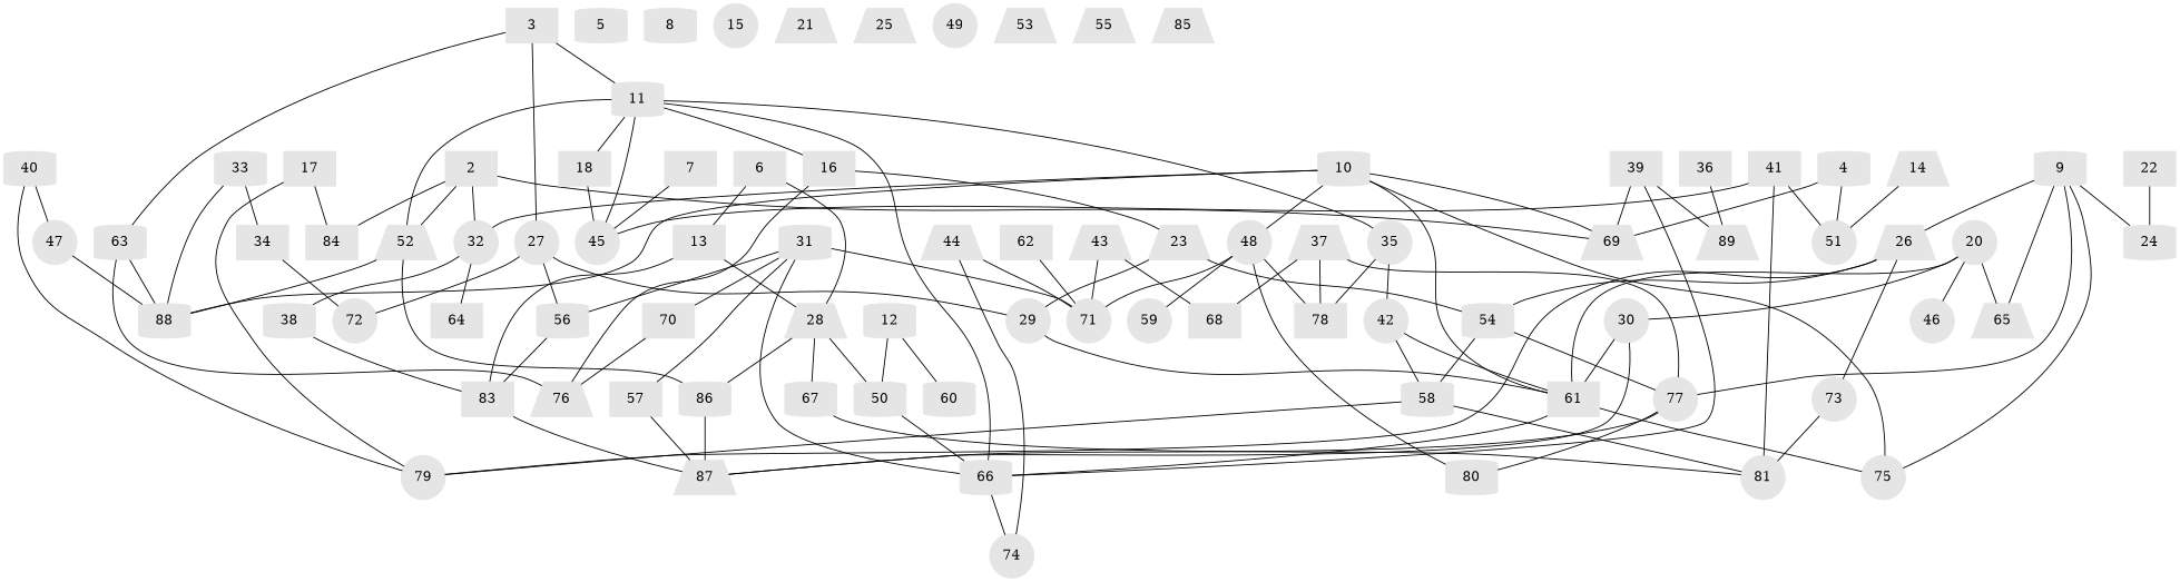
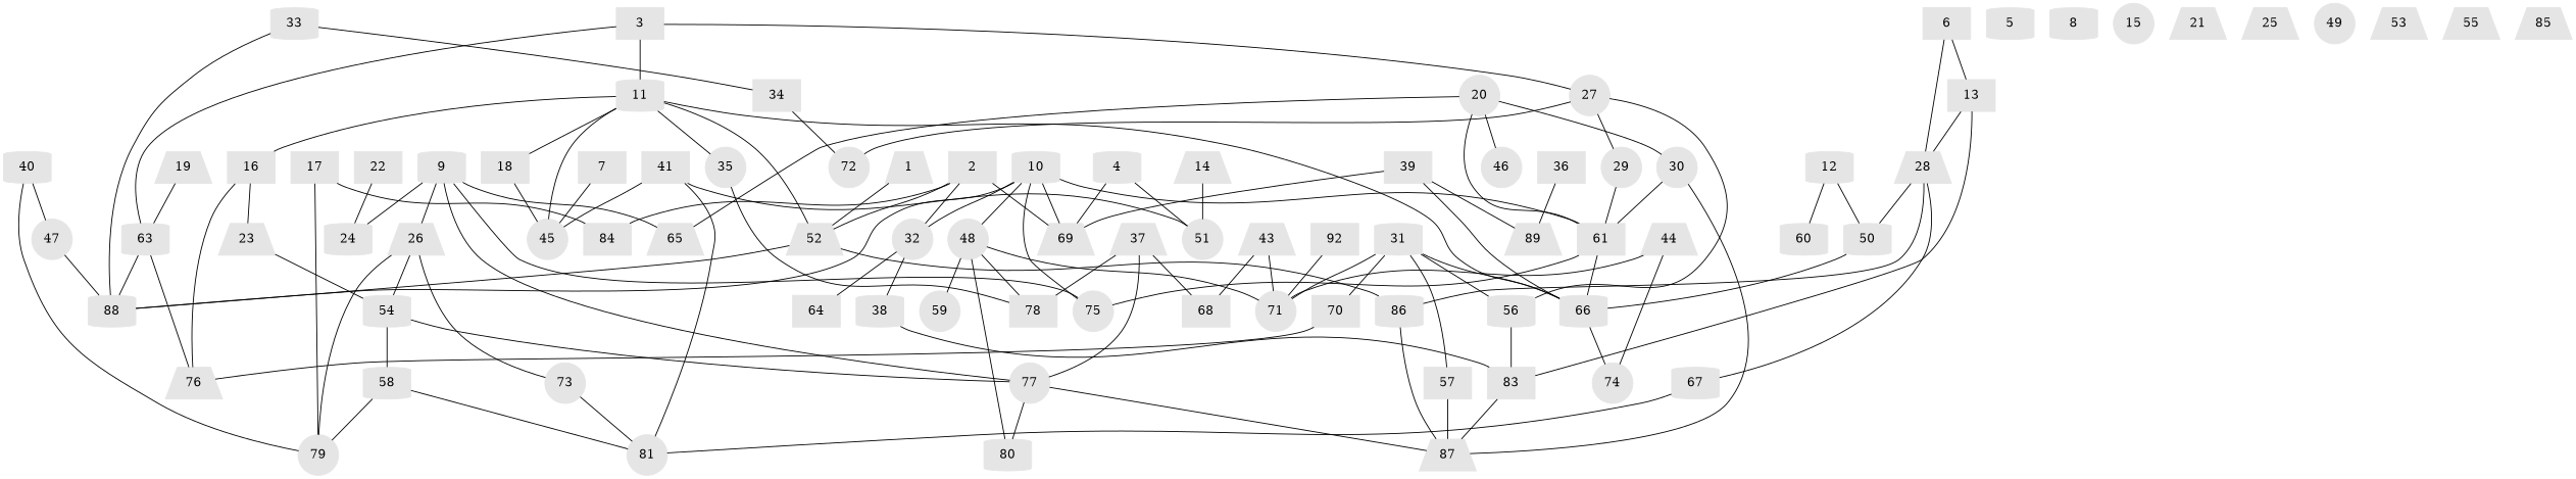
  graph {
    node [color=gray90 shape=cylinder style=filled]
+   1 [shape=trapezium]
    52 [shape=trapezium]
    88
    86
    2 [shape=box]
    32 [shape=circle]
    69 [shape=trapezium]
    84 [shape=box]
    38
    64 [shape=box]
    3 [shape=box]
    11
    27 [shape=circle]
    63
    45 [shape=circle]
    16 [shape=box]
    18 [shape=box]
    35 [shape=circle]
    66
    29 [shape=circle]
    56
    72 [shape=circle]
    76 [shape=trapezium]
    4
    51 [shape=circle]
    5
    6 [shape=box]
    13 [shape=box]
    28 [shape=trapezium]
    83 [shape=box]
    50
    67
    7 [shape=box]
    8
    9
    24
    26 [shape=trapezium]
    65 [shape=trapezium]
    75 [shape=circle]
    77 [shape=circle]
    79 [shape=circle]
    54
    73 [shape=circle]
    87 [shape=trapezium]
    80
    10
    48 [shape=circle]
    61 [shape=box]
    71 [shape=circle]
    78 [shape=box]
    59 [shape=circle]
    23 [shape=trapezium]
-   42 [shape=circle]
    74 [shape=circle]
    12
    60
    14 [shape=trapezium]
    15 [shape=circle]
    17 [shape=box]
+   19 [shape=trapezium]
    20 [shape=circle]
    30 [shape=circle]
    46 [shape=circle]
    21 [shape=trapezium]
    22 [shape=box]
    58
    25 [shape=trapezium]
    81 [shape=circle]
    31
    57 [shape=box]
    70 [shape=box]
    33
    34 [shape=box]
    36 [shape=box]
    n75 [label=89 shape=trapezium]
    37 [shape=trapezium]
    68 [shape=box]
    39 [shape=box]
    40
    47 [shape=circle]
    41 [shape=box]
    43 [shape=trapezium]
    44 [shape=trapezium]
    49 [shape=circle]
    53 [shape=trapezium]
    55 [shape=trapezium]
-   62 [shape=box]
+   62 [shape=box label=92]
    85 [shape=trapezium]
+   1 -- 52
    52 -- 88
    52 -- 86
    86 -- 87
    2 -- 52
    2 -- 32
    2 -- 69
    2 -- 84
    32 -- 38
    32 -- 64
    38 -- 83
    3 -- 11
    3 -- 27
    3 -- 63
    11 -- 52
    11 -- 45
    11 -- 16
    11 -- 18
    11 -- 35
    11 -- 66
    27 -- 29
    27 -- 56
    27 -- 72
    63 -- 88
    63 -- 76
    16 -- 76
    16 -- 23
    18 -- 45
    35 -- 78
-   35 -- 42
    66 -- 74
    29 -- 61
    56 -- 83
    4 -- 69
    4 -- 51
    6 -- 13
    6 -- 28
    13 -- 28
    13 -- 83
    28 -- 86
    28 -- 50
    28 -- 67
    83 -- 87
    50 -- 66
    67 -- 81
    7 -- 45
    9 -- 24
    9 -- 26
    9 -- 65
    9 -- 75
    9 -- 77
    26 -- 79
    26 -- 54
    26 -- 73
    77 -- 87
    77 -- 80
    54 -- 77
    54 -- 58
    73 -- 81
    10 -- 88
    10 -- 32
    10 -- 69
    10 -- 75
    10 -- 48
    10 -- 61
    48 -- 80
    48 -- 71
    48 -- 78
    48 -- 59
    61 -- 66
    61 -- 75
-   23 -- 29
    23 -- 54
-   42 -- 61
-   42 -- 58
    12 -- 50
    12 -- 60
    14 -- 51
    17 -- 84
    17 -- 79
+   19 -- 63
    20 -- 65
    20 -- 61
    20 -- 30
    20 -- 46
    30 -- 87
    30 -- 61
    22 -- 24
    58 -- 79
    58 -- 81
    31 -- 66
    31 -- 56
    31 -- 71
    31 -- 57
    31 -- 70
    57 -- 87
    70 -- 76
    33 -- 88
    33 -- 34
    34 -- 72
    36 -- n75
    37 -- 77
    37 -- 78
    37 -- 68
    39 -- 69
    39 -- 66
    39 -- n75
    40 -- 79
    40 -- 47
    47 -- 88
    41 -- 45
    41 -- 51
    41 -- 81
    43 -- 71
    43 -- 68
    44 -- 71
    44 -- 74
    62 -- 71
  }
